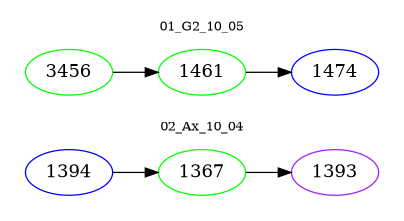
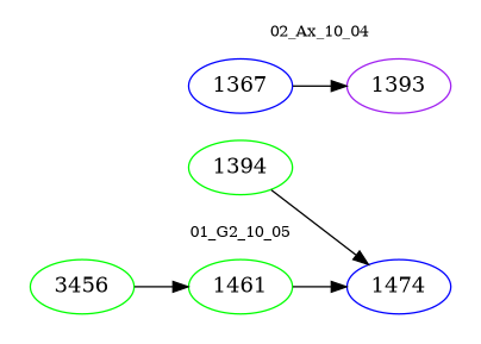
  digraph {
    rankdir=LR
    node [color=green]
    edge [color=black]
-   n1 [color=blue label=1394]
-   n2 [label=1367]
+   n1 [label=1394]
+   n2 [color=blue label=1367]
    n3 [color=purple label=1393]
    n4 [label=3456]
    n5 [label=1461]
    n6 [color=blue label=1474]
    subgraph cluster_1 {
      color=white
      fontsize=10
      label="02_Ax_10_04"
      n1
      n2
      n3
    }
    subgraph cluster_2 {
      color=white
      fontsize=10
      label="01_G2_10_05"
      n4
      n5
      n6
    }
-   n1 -> n2
+   n1 -> n6
    n2 -> n3
    n4 -> n5
    n5 -> n6
  }
